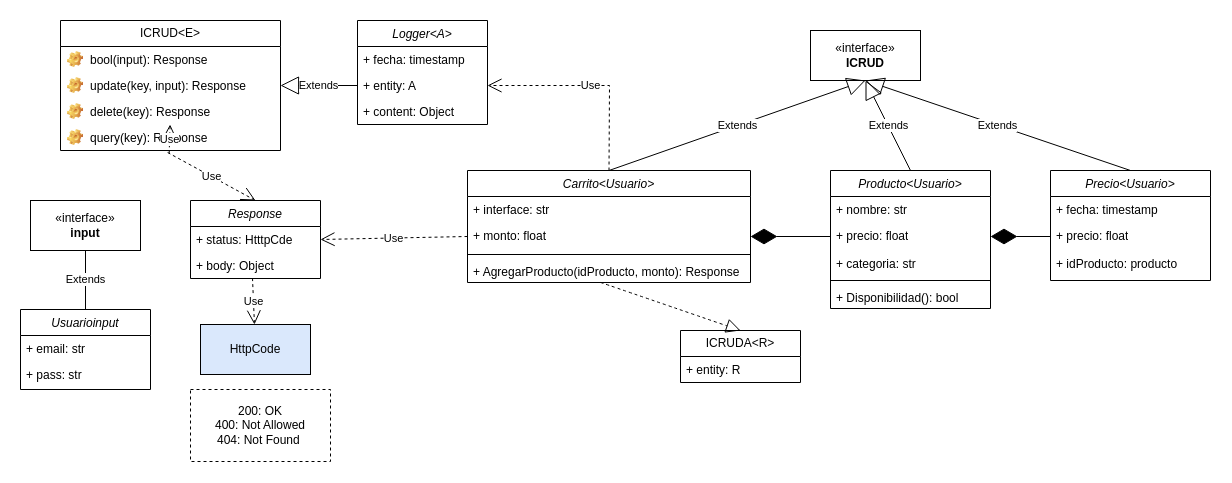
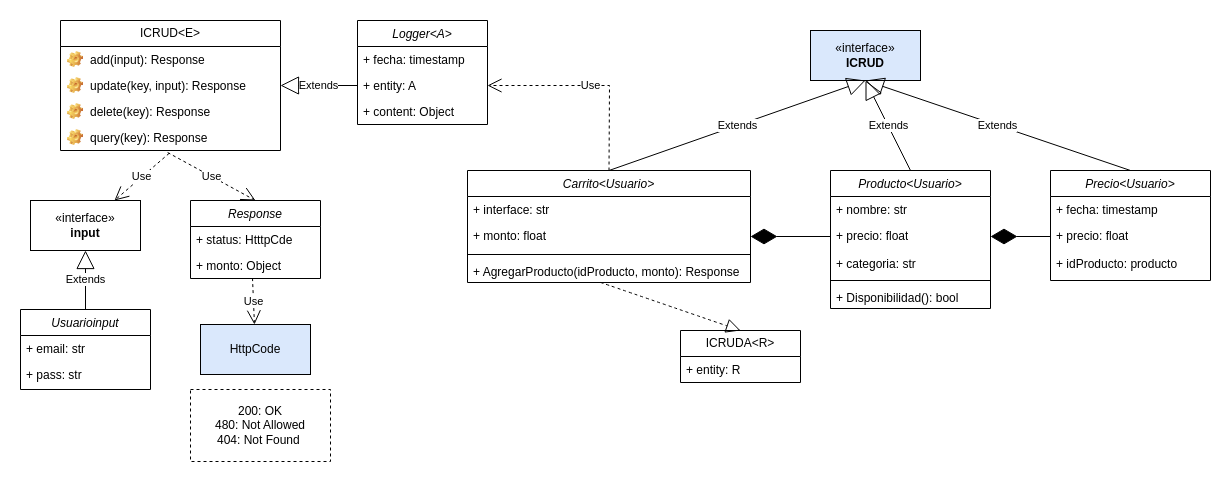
  <mxCell id="0" />
  <mxCell id="1" parent="0" />
  <mxCell id="2" value="Carrito&lt;Usuario&gt;" style="swimlane;fontStyle=2;align=center;verticalAlign=top;childLayout=stackLayout;horizontal=1;startSize=26;horizontalStack=0;resizeParent=1;resizeLast=0;collapsible=1;marginBottom=0;rounded=0;shadow=0;strokeWidth=1;" vertex="1" parent="1"><mxGeometry x="467" y="170" width="283" height="112" as="geometry"><mxRectangle x="230" y="140" width="160" height="26" as="alternateBounds" /></mxGeometry></mxCell>
  <mxCell id="3" value="+ interface: str" style="text;strokeColor=none;fillColor=none;align=left;verticalAlign=top;spacingLeft=4;spacingRight=4;overflow=hidden;rotatable=0;points=[[0,0.5],[1,0.5]];portConstraint=eastwest;whiteSpace=wrap;html=1;" vertex="1" parent="2"><mxGeometry y="26" width="283" height="26" as="geometry" /></mxCell>
  <mxCell id="4" value="+ monto: float" style="text;strokeColor=none;fillColor=none;align=left;verticalAlign=top;spacingLeft=4;spacingRight=4;overflow=hidden;rotatable=0;points=[[0,0.5],[1,0.5]];portConstraint=eastwest;whiteSpace=wrap;html=1;" vertex="1" parent="2"><mxGeometry y="52" width="283" height="28" as="geometry" /></mxCell>
  <mxCell id="5" value="" style="line;html=1;strokeWidth=1;align=left;verticalAlign=middle;spacingTop=-1;spacingLeft=3;spacingRight=3;rotatable=0;labelPosition=right;points=[];portConstraint=eastwest;" vertex="1" parent="2"><mxGeometry y="80" width="283" height="8" as="geometry" /></mxCell>
  <mxCell id="6" value="+ AgregarProducto(idProducto, monto): Response" style="text;strokeColor=none;fillColor=none;align=left;verticalAlign=top;spacingLeft=4;spacingRight=4;overflow=hidden;rotatable=0;points=[[0,0.5],[1,0.5]];portConstraint=eastwest;whiteSpace=wrap;html=1;" vertex="1" parent="2"><mxGeometry y="88" width="283" height="24" as="geometry" /></mxCell>
  <mxCell id="7" value="ICRUD&amp;lt;E&amp;gt;" style="swimlane;fontStyle=0;childLayout=stackLayout;horizontal=1;startSize=26;fillColor=none;horizontalStack=0;resizeParent=1;resizeParentMax=0;resizeLast=0;collapsible=1;marginBottom=0;whiteSpace=wrap;html=1;" vertex="1" parent="1"><mxGeometry x="60" y="20" width="220" height="130" as="geometry" /></mxCell>
- <mxCell id="8" value="bool(input): Response" style="label;fontStyle=0;strokeColor=none;fillColor=none;align=left;verticalAlign=top;overflow=hidden;spacingLeft=28;spacingRight=4;rotatable=0;points=[[0,0.5],[1,0.5]];portConstraint=eastwest;imageWidth=16;imageHeight=16;whiteSpace=wrap;html=1;image=img/clipart/Gear_128x128.png" vertex="1" parent="7"><mxGeometry y="26" width="220" height="26" as="geometry" /></mxCell>
+ <mxCell id="8" value="add(input): Response" style="label;fontStyle=0;strokeColor=none;fillColor=none;align=left;verticalAlign=top;overflow=hidden;spacingLeft=28;spacingRight=4;rotatable=0;points=[[0,0.5],[1,0.5]];portConstraint=eastwest;imageWidth=16;imageHeight=16;whiteSpace=wrap;html=1;image=img/clipart/Gear_128x128.png" vertex="1" parent="7"><mxGeometry y="26" width="220" height="26" as="geometry" /></mxCell>
  <mxCell id="9" value="update(key, input): Response" style="label;fontStyle=0;strokeColor=none;fillColor=none;align=left;verticalAlign=top;overflow=hidden;spacingLeft=28;spacingRight=4;rotatable=0;points=[[0,0.5],[1,0.5]];portConstraint=eastwest;imageWidth=16;imageHeight=16;whiteSpace=wrap;html=1;image=img/clipart/Gear_128x128.png" vertex="1" parent="7"><mxGeometry y="52" width="220" height="26" as="geometry" /></mxCell>
  <mxCell id="10" value="delete(key): Response" style="label;fontStyle=0;strokeColor=none;fillColor=none;align=left;verticalAlign=top;overflow=hidden;spacingLeft=28;spacingRight=4;rotatable=0;points=[[0,0.5],[1,0.5]];portConstraint=eastwest;imageWidth=16;imageHeight=16;whiteSpace=wrap;html=1;image=img/clipart/Gear_128x128.png" vertex="1" parent="7"><mxGeometry y="78" width="220" height="26" as="geometry" /></mxCell>
  <mxCell id="11" value="query(key): Response" style="label;fontStyle=0;strokeColor=none;fillColor=none;align=left;verticalAlign=top;overflow=hidden;spacingLeft=28;spacingRight=4;rotatable=0;points=[[0,0.5],[1,0.5]];portConstraint=eastwest;imageWidth=16;imageHeight=16;whiteSpace=wrap;html=1;image=img/clipart/Gear_128x128.png" vertex="1" parent="7"><mxGeometry y="104" width="220" height="26" as="geometry" /></mxCell>
  <mxCell id="12" value="«interface»&lt;br&gt;&lt;b&gt;input&lt;/b&gt;" style="html=1;whiteSpace=wrap;" vertex="1" parent="1"><mxGeometry x="30" y="200" width="110" height="50" as="geometry" /></mxCell>
- <mxCell id="13" value="Use" style="endArrow=open;endSize=12;dashed=1;html=1;rounded=0;exitX=0.494;exitY=1.108;exitDx=0;exitDy=0;exitPerimeter=0;" edge="1" parent="1" source="11" target="10"><mxGeometry width="160" relative="1" as="geometry"><mxPoint x="210" y="250" as="sourcePoint" /><mxPoint x="130" y="240" as="targetPoint" /></mxGeometry></mxCell>
+ <mxCell id="13" value="Use" style="endArrow=open;endSize=12;dashed=1;html=1;rounded=0;exitX=0.494;exitY=1.108;exitDx=0;exitDy=0;exitPerimeter=0;" edge="1" parent="1" source="11" target="12"><mxGeometry width="160" relative="1" as="geometry"><mxPoint x="210" y="250" as="sourcePoint" /><mxPoint x="130" y="240" as="targetPoint" /></mxGeometry></mxCell>
  <mxCell id="14" value="Usuarioinput" style="swimlane;fontStyle=2;align=center;verticalAlign=top;childLayout=stackLayout;horizontal=1;startSize=26;horizontalStack=0;resizeParent=1;resizeLast=0;collapsible=1;marginBottom=0;rounded=0;shadow=0;strokeWidth=1;" vertex="1" parent="1"><mxGeometry x="20" y="309" width="130" height="80" as="geometry"><mxRectangle x="230" y="140" width="160" height="26" as="alternateBounds" /></mxGeometry></mxCell>
  <mxCell id="15" value="+ email: str" style="text;strokeColor=none;fillColor=none;align=left;verticalAlign=top;spacingLeft=4;spacingRight=4;overflow=hidden;rotatable=0;points=[[0,0.5],[1,0.5]];portConstraint=eastwest;whiteSpace=wrap;html=1;" vertex="1" parent="14"><mxGeometry y="26" width="130" height="26" as="geometry" /></mxCell>
  <mxCell id="16" value="+ pass: str" style="text;strokeColor=none;fillColor=none;align=left;verticalAlign=top;spacingLeft=4;spacingRight=4;overflow=hidden;rotatable=0;points=[[0,0.5],[1,0.5]];portConstraint=eastwest;whiteSpace=wrap;html=1;" vertex="1" parent="14"><mxGeometry y="52" width="130" height="20" as="geometry" /></mxCell>
- <mxCell id="17" value="Extends" style="endArrow=none;endSize=16;endFill=0;html=1;rounded=0;exitX=0.5;exitY=0;exitDx=0;exitDy=0;entryX=0.5;entryY=1;entryDx=0;entryDy=0;" edge="1" parent="1" source="14" target="12"><mxGeometry width="160" relative="1" as="geometry"><mxPoint x="260" y="250" as="sourcePoint" /><mxPoint x="420" y="250" as="targetPoint" /></mxGeometry></mxCell>
+ <mxCell id="17" value="Extends" style="endArrow=block;endSize=16;endFill=0;html=1;rounded=0;exitX=0.5;exitY=0;exitDx=0;exitDy=0;entryX=0.5;entryY=1;entryDx=0;entryDy=0;" edge="1" parent="1" source="14" target="12"><mxGeometry width="160" relative="1" as="geometry"><mxPoint x="260" y="250" as="sourcePoint" /><mxPoint x="420" y="250" as="targetPoint" /></mxGeometry></mxCell>
  <mxCell id="18" value="Response" style="swimlane;fontStyle=2;align=center;verticalAlign=top;childLayout=stackLayout;horizontal=1;startSize=26;horizontalStack=0;resizeParent=1;resizeLast=0;collapsible=1;marginBottom=0;rounded=0;shadow=0;strokeWidth=1;" vertex="1" parent="1"><mxGeometry x="190" y="200" width="130" height="78" as="geometry"><mxRectangle x="230" y="140" width="160" height="26" as="alternateBounds" /></mxGeometry></mxCell>
  <mxCell id="19" value="+ status: HtttpCde" style="text;strokeColor=none;fillColor=none;align=left;verticalAlign=top;spacingLeft=4;spacingRight=4;overflow=hidden;rotatable=0;points=[[0,0.5],[1,0.5]];portConstraint=eastwest;whiteSpace=wrap;html=1;" vertex="1" parent="18"><mxGeometry y="26" width="130" height="26" as="geometry" /></mxCell>
- <mxCell id="20" value="+ body: Object" style="text;strokeColor=none;fillColor=none;align=left;verticalAlign=top;spacingLeft=4;spacingRight=4;overflow=hidden;rotatable=0;points=[[0,0.5],[1,0.5]];portConstraint=eastwest;whiteSpace=wrap;html=1;" vertex="1" parent="18"><mxGeometry y="52" width="130" height="26" as="geometry" /></mxCell>
+ <mxCell id="20" value="+ monto: Object" style="text;strokeColor=none;fillColor=none;align=left;verticalAlign=top;spacingLeft=4;spacingRight=4;overflow=hidden;rotatable=0;points=[[0,0.5],[1,0.5]];portConstraint=eastwest;whiteSpace=wrap;html=1;" vertex="1" parent="18"><mxGeometry y="52" width="130" height="26" as="geometry" /></mxCell>
  <mxCell id="21" value="Use" style="endArrow=open;endSize=12;dashed=1;html=1;rounded=0;entryX=0.5;entryY=0;entryDx=0;entryDy=0;exitX=0.487;exitY=1.077;exitDx=0;exitDy=0;exitPerimeter=0;" edge="1" parent="1" source="11" target="18"><mxGeometry width="160" relative="1" as="geometry"><mxPoint x="170" y="160" as="sourcePoint" /><mxPoint x="150" y="207" as="targetPoint" /></mxGeometry></mxCell>
  <mxCell id="22" value="HttpCode" style="html=1;whiteSpace=wrap;fillColor=#dae8fc;" vertex="1" parent="1"><mxGeometry x="200" y="324" width="110" height="50" as="geometry" /></mxCell>
  <mxCell id="23" value="Use" style="endArrow=open;endSize=12;dashed=1;html=1;rounded=0;exitX=0.477;exitY=0.985;exitDx=0;exitDy=0;exitPerimeter=0;" edge="1" parent="1" source="20" target="22"><mxGeometry width="160" relative="1" as="geometry"><mxPoint x="485" y="280" as="sourcePoint" /><mxPoint x="430" y="327" as="targetPoint" /></mxGeometry></mxCell>
- <mxCell id="24" value="«interface»&lt;br&gt;&lt;b&gt;ICRUD&lt;/b&gt;" style="html=1;whiteSpace=wrap;" vertex="1" parent="1"><mxGeometry x="810" y="30" width="110" height="50" as="geometry" /></mxCell>
- <mxCell id="25" value="200: OK&lt;div&gt;400: Not Allowed&lt;/div&gt;&lt;div&gt;&lt;div&gt;404: Not Found&amp;nbsp;&lt;/div&gt;&lt;/div&gt;" style="html=1;whiteSpace=wrap;dashed=1;" vertex="1" parent="1"><mxGeometry x="190" y="389" width="140" height="72" as="geometry" /></mxCell>
+ <mxCell id="24" value="«interface»&lt;br&gt;&lt;b&gt;ICRUD&lt;/b&gt;" style="html=1;whiteSpace=wrap;fillColor=#dae8fc;" vertex="1" parent="1"><mxGeometry x="810" y="30" width="110" height="50" as="geometry" /></mxCell>
+ <mxCell id="25" value="200: OK&lt;div&gt;480: Not Allowed&lt;/div&gt;&lt;div&gt;&lt;div&gt;404: Not Found&amp;nbsp;&lt;/div&gt;&lt;/div&gt;" style="html=1;whiteSpace=wrap;dashed=1;" vertex="1" parent="1"><mxGeometry x="190" y="389" width="140" height="72" as="geometry" /></mxCell>
  <mxCell id="26" value="Logger&lt;A&gt;" style="swimlane;fontStyle=2;align=center;verticalAlign=top;childLayout=stackLayout;horizontal=1;startSize=26;horizontalStack=0;resizeParent=1;resizeLast=0;collapsible=1;marginBottom=0;rounded=0;shadow=0;strokeWidth=1;" vertex="1" parent="1"><mxGeometry x="357" y="20" width="130" height="104" as="geometry"><mxRectangle x="230" y="140" width="160" height="26" as="alternateBounds" /></mxGeometry></mxCell>
  <mxCell id="27" value="+ fecha: timestamp" style="text;strokeColor=none;fillColor=none;align=left;verticalAlign=top;spacingLeft=4;spacingRight=4;overflow=hidden;rotatable=0;points=[[0,0.5],[1,0.5]];portConstraint=eastwest;whiteSpace=wrap;html=1;" vertex="1" parent="26"><mxGeometry y="26" width="130" height="26" as="geometry" /></mxCell>
  <mxCell id="28" value="+ entity: A" style="text;strokeColor=none;fillColor=none;align=left;verticalAlign=top;spacingLeft=4;spacingRight=4;overflow=hidden;rotatable=0;points=[[0,0.5],[1,0.5]];portConstraint=eastwest;whiteSpace=wrap;html=1;" vertex="1" parent="26"><mxGeometry y="52" width="130" height="26" as="geometry" /></mxCell>
  <mxCell id="29" value="+ content: Object" style="text;strokeColor=none;fillColor=none;align=left;verticalAlign=top;spacingLeft=4;spacingRight=4;overflow=hidden;rotatable=0;points=[[0,0.5],[1,0.5]];portConstraint=eastwest;whiteSpace=wrap;html=1;" vertex="1" parent="26"><mxGeometry y="78" width="130" height="26" as="geometry" /></mxCell>
  <mxCell id="30" value="Extends" style="endArrow=block;endSize=16;endFill=0;html=1;rounded=0;exitX=0;exitY=0.5;exitDx=0;exitDy=0;" edge="1" parent="1" source="28"><mxGeometry width="160" relative="1" as="geometry"><mxPoint x="300" y="264" as="sourcePoint" /><mxPoint x="280" y="85" as="targetPoint" /></mxGeometry></mxCell>
- <mxCell id="31" value="Use" style="endArrow=open;endSize=12;dashed=1;html=1;rounded=0;entryX=1;entryY=0.5;entryDx=0;entryDy=0;exitX=0;exitY=0.5;exitDx=0;exitDy=0;" edge="1" parent="1" source="4" target="19"><mxGeometry width="160" relative="1" as="geometry"><mxPoint x="450" y="236" as="sourcePoint" /><mxPoint x="380" y="360" as="targetPoint" /><Array as="points" /></mxGeometry></mxCell>
  <mxCell id="32" value="Extends" style="endArrow=block;endSize=16;endFill=0;html=1;rounded=0;exitX=0.5;exitY=0;exitDx=0;exitDy=0;entryX=0.5;entryY=1;entryDx=0;entryDy=0;" edge="1" parent="1" source="2" target="24"><mxGeometry width="160" relative="1" as="geometry"><mxPoint x="840" y="236" as="sourcePoint" /><mxPoint x="790" y="120" as="targetPoint" /></mxGeometry></mxCell>
  <mxCell id="33" style="edgeStyle=none;curved=1;rounded=0;orthogonalLoop=1;jettySize=auto;html=1;exitX=0.75;exitY=0;exitDx=0;exitDy=0;fontSize=12;startSize=8;endSize=8;" edge="1" parent="1"><mxGeometry relative="1" as="geometry"><mxPoint x="1123.25" y="309" as="sourcePoint" /><mxPoint x="1123.25" y="309" as="targetPoint" /></mxGeometry></mxCell>
  <mxCell id="34" value="ICRUDA&amp;lt;R&amp;gt;" style="swimlane;fontStyle=0;childLayout=stackLayout;horizontal=1;startSize=26;fillColor=none;horizontalStack=0;resizeParent=1;resizeParentMax=0;resizeLast=0;collapsible=1;marginBottom=0;whiteSpace=wrap;html=1;" vertex="1" parent="1"><mxGeometry x="680" y="330" width="120" height="52" as="geometry" /></mxCell>
  <mxCell id="35" value="+ entity: R" style="text;strokeColor=none;fillColor=none;align=left;verticalAlign=top;spacingLeft=4;spacingRight=4;overflow=hidden;rotatable=0;points=[[0,0.5],[1,0.5]];portConstraint=eastwest;whiteSpace=wrap;html=1;" vertex="1" parent="34"><mxGeometry y="26" width="120" height="26" as="geometry" /></mxCell>
  <mxCell id="36" value="" style="endArrow=block;dashed=1;endFill=0;endSize=12;html=1;rounded=0;fontSize=12;curved=1;entryX=0.5;entryY=0;entryDx=0;entryDy=0;exitX=0.471;exitY=1;exitDx=0;exitDy=0;exitPerimeter=0;" edge="1" parent="1" source="6" target="34"><mxGeometry width="160" relative="1" as="geometry"><mxPoint x="840" y="236" as="sourcePoint" /><mxPoint x="792" y="463" as="targetPoint" /></mxGeometry></mxCell>
  <mxCell id="37" value="Producto&lt;Usuario&gt;" style="swimlane;fontStyle=2;align=center;verticalAlign=top;childLayout=stackLayout;horizontal=1;startSize=26;horizontalStack=0;resizeParent=1;resizeLast=0;collapsible=1;marginBottom=0;rounded=0;shadow=0;strokeWidth=1;" vertex="1" parent="1"><mxGeometry x="830" y="170" width="160" height="138" as="geometry"><mxRectangle x="230" y="140" width="160" height="26" as="alternateBounds" /></mxGeometry></mxCell>
  <mxCell id="38" value="+ nombre: str" style="text;strokeColor=none;fillColor=none;align=left;verticalAlign=top;spacingLeft=4;spacingRight=4;overflow=hidden;rotatable=0;points=[[0,0.5],[1,0.5]];portConstraint=eastwest;whiteSpace=wrap;html=1;" vertex="1" parent="37"><mxGeometry y="26" width="160" height="26" as="geometry" /></mxCell>
  <mxCell id="39" value="+ precio: float" style="text;strokeColor=none;fillColor=none;align=left;verticalAlign=top;spacingLeft=4;spacingRight=4;overflow=hidden;rotatable=0;points=[[0,0.5],[1,0.5]];portConstraint=eastwest;whiteSpace=wrap;html=1;" vertex="1" parent="37"><mxGeometry y="52" width="160" height="28" as="geometry" /></mxCell>
  <mxCell id="40" value="+ categoria: str" style="text;strokeColor=none;fillColor=none;align=left;verticalAlign=top;spacingLeft=4;spacingRight=4;overflow=hidden;rotatable=0;points=[[0,0.5],[1,0.5]];portConstraint=eastwest;whiteSpace=wrap;html=1;" vertex="1" parent="37"><mxGeometry y="80" width="160" height="26" as="geometry" /></mxCell>
  <mxCell id="41" value="" style="line;html=1;strokeWidth=1;align=left;verticalAlign=middle;spacingTop=-1;spacingLeft=3;spacingRight=3;rotatable=0;labelPosition=right;points=[];portConstraint=eastwest;" vertex="1" parent="37"><mxGeometry y="106" width="160" height="8" as="geometry" /></mxCell>
  <mxCell id="42" value="+ Disponibilidad(): bool" style="text;strokeColor=none;fillColor=none;align=left;verticalAlign=top;spacingLeft=4;spacingRight=4;overflow=hidden;rotatable=0;points=[[0,0.5],[1,0.5]];portConstraint=eastwest;whiteSpace=wrap;html=1;" vertex="1" parent="37"><mxGeometry y="114" width="160" height="24" as="geometry" /></mxCell>
  <mxCell id="43" value="Precio&lt;Usuario&gt;" style="swimlane;fontStyle=2;align=center;verticalAlign=top;childLayout=stackLayout;horizontal=1;startSize=26;horizontalStack=0;resizeParent=1;resizeLast=0;collapsible=1;marginBottom=0;rounded=0;shadow=0;strokeWidth=1;" vertex="1" parent="1"><mxGeometry x="1050" y="170" width="160" height="110" as="geometry"><mxRectangle x="230" y="140" width="160" height="26" as="alternateBounds" /></mxGeometry></mxCell>
  <mxCell id="44" value="+ fecha: timestamp" style="text;strokeColor=none;fillColor=none;align=left;verticalAlign=top;spacingLeft=4;spacingRight=4;overflow=hidden;rotatable=0;points=[[0,0.5],[1,0.5]];portConstraint=eastwest;whiteSpace=wrap;html=1;" vertex="1" parent="43"><mxGeometry y="26" width="160" height="26" as="geometry" /></mxCell>
  <mxCell id="45" value="+ precio: float" style="text;strokeColor=none;fillColor=none;align=left;verticalAlign=top;spacingLeft=4;spacingRight=4;overflow=hidden;rotatable=0;points=[[0,0.5],[1,0.5]];portConstraint=eastwest;whiteSpace=wrap;html=1;" vertex="1" parent="43"><mxGeometry y="52" width="160" height="28" as="geometry" /></mxCell>
  <mxCell id="46" value="+ idProducto: producto" style="text;strokeColor=none;fillColor=none;align=left;verticalAlign=top;spacingLeft=4;spacingRight=4;overflow=hidden;rotatable=0;points=[[0,0.5],[1,0.5]];portConstraint=eastwest;whiteSpace=wrap;html=1;" vertex="1" parent="43"><mxGeometry y="80" width="160" height="26" as="geometry" /></mxCell>
  <mxCell id="47" value="" style="endArrow=diamondThin;endFill=1;endSize=24;html=1;rounded=0;entryX=1;entryY=0.5;entryDx=0;entryDy=0;exitX=0;exitY=0.5;exitDx=0;exitDy=0;" edge="1" parent="1" source="39" target="4"><mxGeometry width="160" relative="1" as="geometry"><mxPoint x="620" y="360" as="sourcePoint" /><mxPoint x="780" y="360" as="targetPoint" /></mxGeometry></mxCell>
  <mxCell id="48" value="" style="endArrow=diamondThin;endFill=1;endSize=24;html=1;rounded=0;entryX=1;entryY=0.5;entryDx=0;entryDy=0;exitX=0;exitY=0.5;exitDx=0;exitDy=0;" edge="1" parent="1" source="45" target="39"><mxGeometry width="160" relative="1" as="geometry"><mxPoint x="930" y="340" as="sourcePoint" /><mxPoint x="850" y="340" as="targetPoint" /></mxGeometry></mxCell>
  <mxCell id="49" value="Extends" style="endArrow=block;endSize=16;endFill=0;html=1;rounded=0;exitX=0.5;exitY=0;exitDx=0;exitDy=0;entryX=0.5;entryY=1;entryDx=0;entryDy=0;" edge="1" parent="1" source="37" target="24"><mxGeometry width="160" relative="1" as="geometry"><mxPoint x="710" y="180" as="sourcePoint" /><mxPoint x="856" y="120" as="targetPoint" /></mxGeometry></mxCell>
  <mxCell id="50" value="Extends" style="endArrow=block;endSize=16;endFill=0;html=1;rounded=0;exitX=0.5;exitY=0;exitDx=0;exitDy=0;entryX=0.5;entryY=1;entryDx=0;entryDy=0;" edge="1" parent="1" source="43" target="24"><mxGeometry width="160" relative="1" as="geometry"><mxPoint x="1025" y="190" as="sourcePoint" /><mxPoint x="980" y="100" as="targetPoint" /></mxGeometry></mxCell>
  <mxCell id="51" value="Use" style="endArrow=open;endSize=12;dashed=1;html=1;rounded=0;entryX=1;entryY=0.5;entryDx=0;entryDy=0;exitX=0.5;exitY=0;exitDx=0;exitDy=0;" edge="1" parent="1" source="2" target="28"><mxGeometry width="160" relative="1" as="geometry"><mxPoint x="837" y="20" as="sourcePoint" /><mxPoint x="690" y="23" as="targetPoint" /><Array as="points"><mxPoint x="609" y="85" /></Array></mxGeometry></mxCell>
